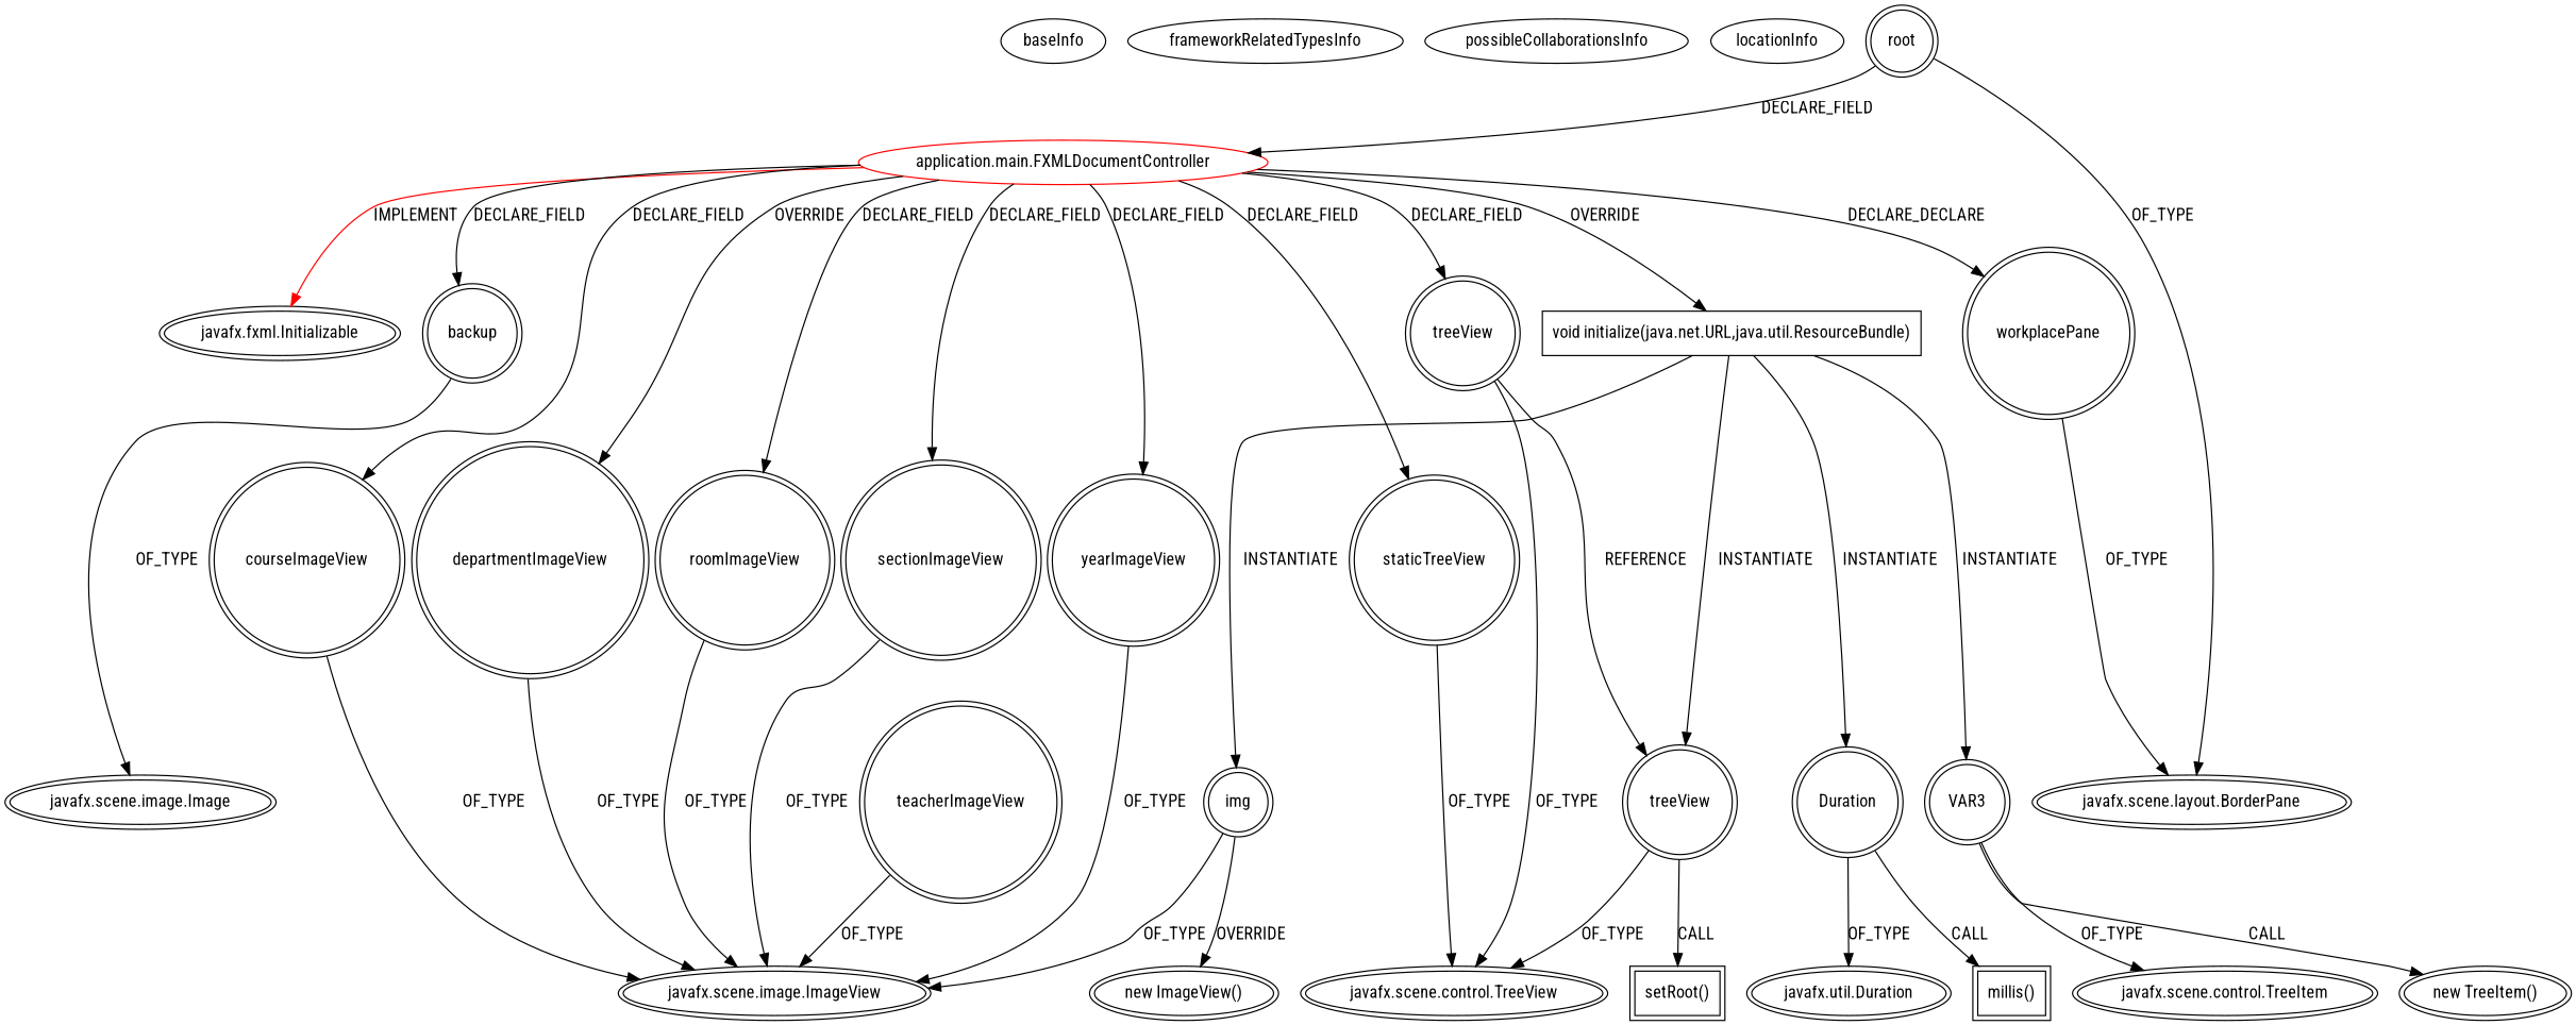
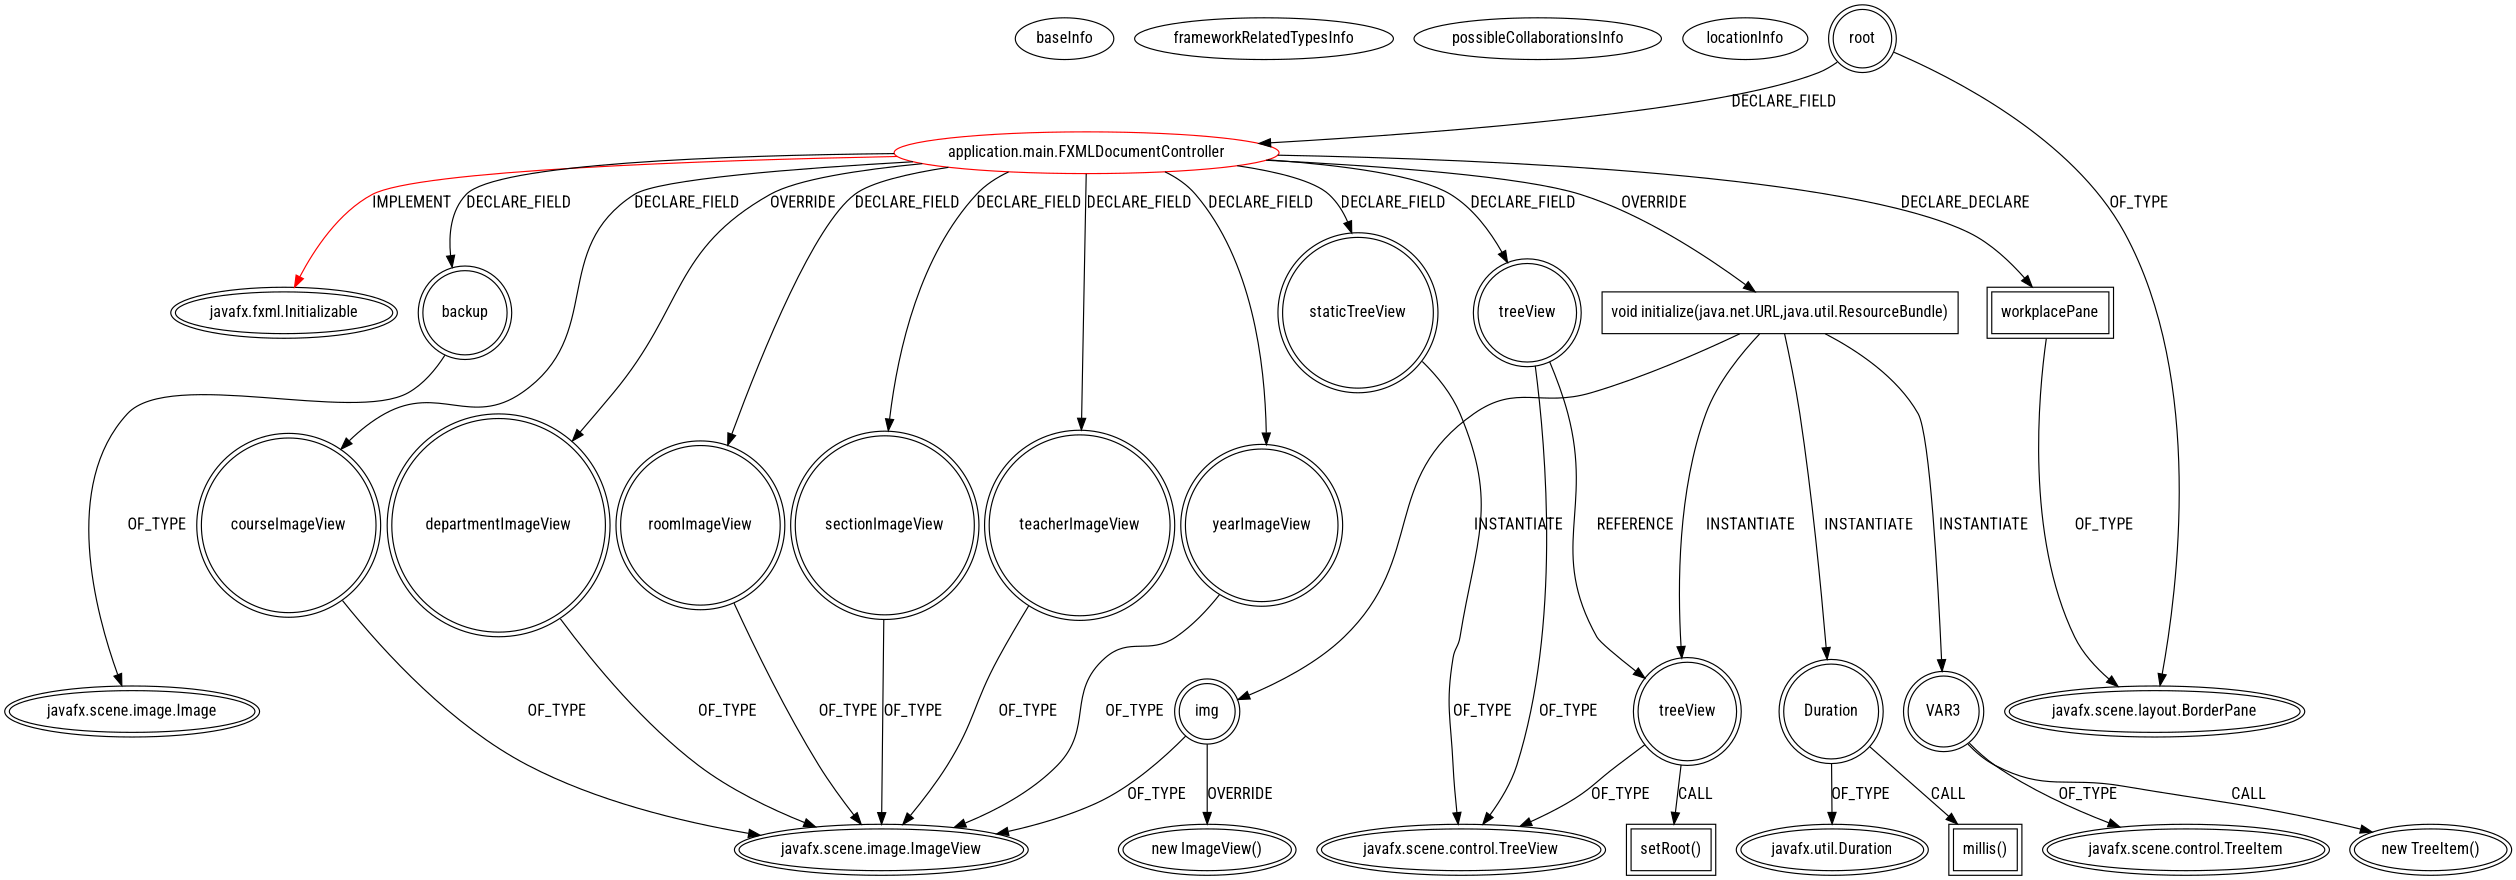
  digraph {
    fontname="Roboto Condensed"
    node [fontname="Roboto Condensed" isFrameworkType=true vertexType=FIELD_DECLARATION peripheries=2 shape=circle]
    edge [fontname="Roboto Condensed"]
    baseInfo [category=extension_graph graphId=2305 isAnonymous=false possibleRelation=false isFrameworkType="" vertexType="" peripheries="" shape=""]
    frameworkRelatedTypesInfo [0="javafx.fxml.Initializable" isFrameworkType="" vertexType="" peripheries="" shape=""]
    possibleCollaborationsInfo [isFrameworkType="" vertexType="" peripheries="" shape=""]
    locationInfo [contextSignature=FXMLDocumentController filePath="/coffemonster-KelvinDatuPogi/KelvinDatuPogi-master/src/application/main/FXMLDocumentController.java" graphId=2305 projectName="coffemonster-KelvinDatuPogi" isFrameworkType="" vertexType="" peripheries="" shape=""]
    n5 [color=red isFrameworkType=false label="application.main.FXMLDocumentController" vertexType=ROOT_CLIENT_CLASS_DECLARATION peripheries="" shape=""]
    n6 [label="javafx.fxml.Initializable" vertexType=FRAMEWORK_INTERFACE_TYPE shape=""]
    n7 [label=backup]
    n8 [label=courseImageView]
    n9 [label=departmentImageView]
    n10 [label=roomImageView]
    n11 [label=sectionImageView]
    n12 [label=staticTreeView]
    n13 [label=teacherImageView]
    n14 [label=treeView]
-   n15 [label=workplacePane]
+   n15 [label=workplacePane shape=box]
    n16 [label=yearImageView]
    n17 [isFrameworkType=false label="void initialize(java.net.URL,java.util.ResourceBundle)" shape=box vertexType=OVERRIDING_METHOD_DECLARATION peripheries=""]
    n18 [label="javafx.scene.image.Image" vertexType=FRAMEWORK_CLASS_TYPE shape=""]
    n19 [label="javafx.scene.image.ImageView" vertexType=FRAMEWORK_CLASS_TYPE shape=""]
    n20 [label=root]
    n21 [label="javafx.scene.layout.BorderPane" vertexType=FRAMEWORK_CLASS_TYPE shape=""]
    n22 [label="javafx.scene.control.TreeView" vertexType=FRAMEWORK_CLASS_TYPE shape=""]
    n23 [label=treeView vertexType=VARIABLE_EXPRESION]
    n24 [label=Duration vertexType=VARIABLE_EXPRESION]
    n25 [label=img vertexType=VARIABLE_EXPRESION]
    n26 [label=VAR3 vertexType=VARIABLE_EXPRESION]
    n27 [label="setRoot()" shape=box vertexType=INSIDE_CALL]
    n28 [label="javafx.util.Duration" vertexType=FRAMEWORK_CLASS_TYPE shape=""]
    n29 [label="millis()" shape=box vertexType=INSIDE_CALL]
    n30 [label="new ImageView()" vertexType=CONSTRUCTOR_CALL shape=""]
    n31 [label="javafx.scene.control.TreeItem" vertexType=FRAMEWORK_CLASS_TYPE shape=""]
    n32 [label="new TreeItem()" vertexType=CONSTRUCTOR_CALL shape=""]
    n5 -> n6 [color=red label=IMPLEMENT]
    n5 -> n7 [label=DECLARE_FIELD]
    n5 -> n8 [label=DECLARE_FIELD]
    n5 -> n9 [label=OVERRIDE]
    n5 -> n10 [label=DECLARE_FIELD]
    n5 -> n11 [label=DECLARE_FIELD]
    n5 -> n12 [label=DECLARE_FIELD]
+   n5 -> n13 [label=DECLARE_FIELD]
    n5 -> n14 [label=DECLARE_FIELD]
    n5 -> n15 [label=DECLARE_DECLARE]
    n5 -> n16 [label=DECLARE_FIELD]
    n5 -> n17 [label=OVERRIDE]
    n7 -> n18 [label=OF_TYPE]
    n8 -> n19 [label=OF_TYPE]
    n9 -> n19 [label=OF_TYPE]
    n10 -> n19 [label=OF_TYPE]
    n11 -> n19 [label=OF_TYPE]
    n12 -> n22 [label=OF_TYPE]
    n13 -> n19 [label=OF_TYPE]
    n14 -> n22 [label=OF_TYPE]
    n14 -> n23 [label=REFERENCE]
    n15 -> n21 [label=OF_TYPE]
    n16 -> n19 [label=OF_TYPE]
    n17 -> n23 [label=INSTANTIATE]
    n17 -> n24 [label=INSTANTIATE]
    n17 -> n25 [label=INSTANTIATE]
    n17 -> n26 [label=INSTANTIATE]
    n20 -> n5 [label=DECLARE_FIELD]
    n20 -> n21 [label=OF_TYPE]
    n23 -> n22 [label=OF_TYPE]
    n23 -> n27 [label=CALL]
    n24 -> n28 [label=OF_TYPE]
    n24 -> n29 [label=CALL]
    n25 -> n19 [label=OF_TYPE]
    n25 -> n30 [label=OVERRIDE]
    n26 -> n31 [label=OF_TYPE]
    n26 -> n32 [label=CALL]
  }
